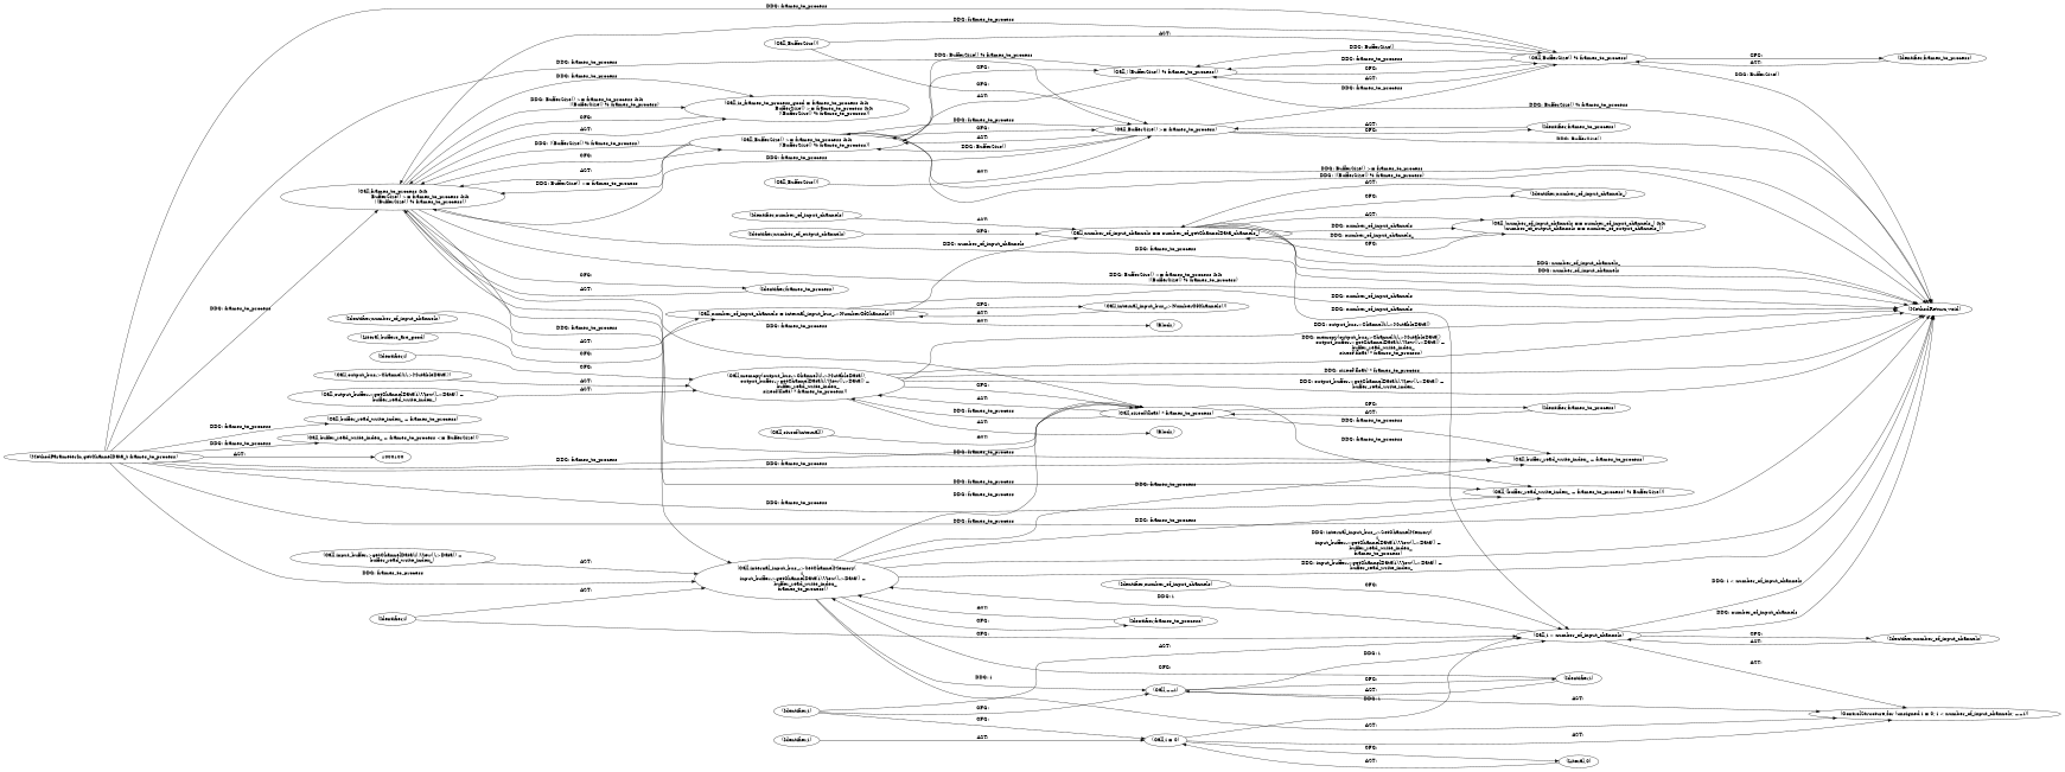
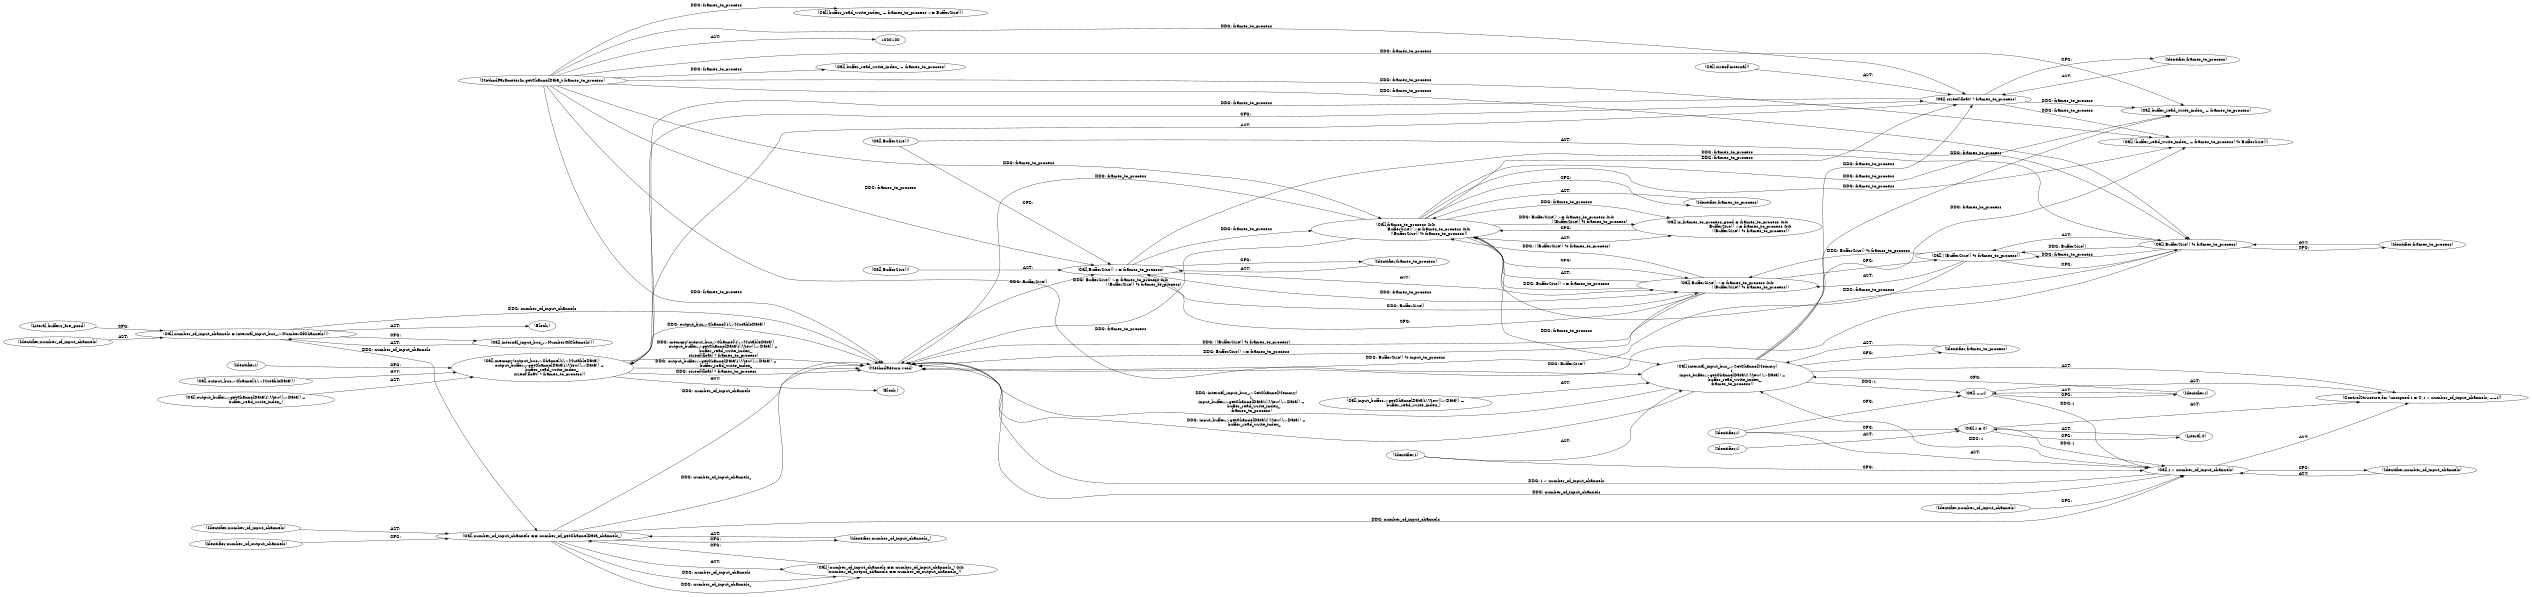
  digraph {
    rankdir=LR
    n1 [label="(Call,memcpy(output_bus->Channel(i)->MutableData(),\n           output_buffer->getChannelData(i).View()->Data() +\n               buffer_read_write_index_,\n           sizeof(float) * frames_to_process))"]
    n2 [label="(Call,sizeof(float) * frames_to_process)"]
    n3 [label="(Block,)"]
    n4 [label="(MethodReturn,void)"]
    n5 [label="(Call,buffer_read_write_index_ + frames_to_process)"]
    n6 [label="(Identifier,frames_to_process)"]
    n7 [label="(Call,(buffer_read_write_index_ + frames_to_process) % BufferSize())"]
    n8 [label="(Call,frames_to_process &&\n                                   BufferSize() >= frames_to_process &&\n                                   !(BufferSize() % frames_to_process))"]
    n9 [label="(Call,BufferSize() >= frames_to_process &&\n                                   !(BufferSize() % frames_to_process))"]
    n10 [label="(Call,internal_input_bus_->SetChannelMemory(\n        i,\n        input_buffer->getChannelData(i).View()->Data() +\n            buffer_read_write_index_,\n        frames_to_process))"]
    n11 [label="(Identifier,frames_to_process)"]
    n12 [label="(Call,is_frames_to_process_good = frames_to_process &&\n                                   BufferSize() >= frames_to_process &&\n                                   !(BufferSize() % frames_to_process))"]
    n13 [label="(Call,BufferSize() >= frames_to_process)"]
    n14 [label="(Call,!(BufferSize() % frames_to_process))"]
    n15 [label="(Call,++i)"]
    n16 [label="(ControlStructure,for (unsigned i = 0; i < number_of_input_channels; ++i))"]
    n17 [label="(Identifier,frames_to_process)"]
    n18 [label="(Call,BufferSize() % frames_to_process)"]
    n19 [label="(Identifier,frames_to_process)"]
    n20 [label="(Identifier,frames_to_process)"]
    n21 [label="(MethodParameterIn,getChannelData_t frames_to_process)"]
    n22 [label="(Call,buffer_read_write_index_ + frames_to_process)"]
    n23 [label="(Call,buffer_read_write_index_ + frames_to_process <= BufferSize())"]
    1000100
    n25 [label="(Call,i < number_of_input_channels)"]
    n26 [label="(Identifier,i)"]
    n27 [label="(Identifier,number_of_input_channels)"]
    n28 [label="(Call,i = 0)"]
    n29 [label="(Literal,0)"]
    n30 [label="(Call,number_of_input_channels == number_of_getChannelData_channels_)"]
    n31 [label="(Identifier,number_of_input_channels_)"]
    n32 [label="(Call,(number_of_input_channels == number_of_input_channels_) &&\n      (number_of_output_channels == number_of_output_channels_))"]
    n33 [label="(Call,number_of_input_channels = internal_input_bus_->NumberOfChannels())"]
    n34 [label="(Block,)"]
    n35 [label="(Call,internal_input_bus_->NumberOfChannels())"]
    n36 [label="(Identifier,number_of_input_channels)"]
    n37 [label="(Call,sizeof(internal))"]
    n38 [label="(Call,output_buffer->getChannelData(i).View()->Data() +\n               buffer_read_write_index_)"]
    n39 [label="(Identifier,i)"]
    n40 [label="(Call,BufferSize())"]
    n41 [label="(Identifier,i)"]
    n42 [label="(Call,input_buffer->getChannelData(i).View()->Data() +\n            buffer_read_write_index_)"]
    n43 [label="(Identifier,number_of_input_channels)"]
    n44 [label="(Call,BufferSize())"]
    n45 [label="(Literal,buffers_are_good)"]
    n46 [label="(Identifier,i)"]
    n47 [label="(Call,output_bus->Channel(i)->MutableData())"]
    n48 [label="(Identifier,number_of_input_channels)"]
    n49 [label="(Identifier,i)"]
    n50 [label="(Identifier,number_of_output_channels)"]
    n1 -> n2 [label="CFG: "]
    n1 -> n3 [label="AST: "]
    n1 -> n4 [label="DDG: output_buffer->getChannelData(i).View()->Data() +\n               buffer_read_write_index_"]
    n1 -> n4 [label="DDG: sizeof(float) * frames_to_process"]
    n1 -> n4 [label="DDG: output_bus->Channel(i)->MutableData()"]
    n1 -> n4 [label="DDG: memcpy(output_bus->Channel(i)->MutableData(),\n           output_buffer->getChannelData(i).View()->Data() +\n               buffer_read_write_index_,\n           sizeof(float) * frames_to_process)"]
    n2 -> n1 [label="AST: "]
    n2 -> n1 [label="DDG: frames_to_process"]
    n2 -> n5 [label="DDG: frames_to_process"]
    n2 -> n6 [label="CFG: "]
    n2 -> n7 [label="DDG: frames_to_process"]
    n6 -> n2 [label="AST: "]
    n8 -> n2 [label="DDG: frames_to_process"]
    n8 -> n4 [label="DDG: frames_to_process"]
    n8 -> n4 [label="DDG: BufferSize() >= frames_to_process &&\n                                   !(BufferSize() % frames_to_process)"]
    n8 -> n5 [label="DDG: frames_to_process"]
    n8 -> n7 [label="DDG: frames_to_process"]
    n8 -> n9 [label="CFG: "]
    n8 -> n10 [label="DDG: frames_to_process"]
    n8 -> n11 [label="CFG: "]
    n8 -> n12 [label="AST: "]
    n8 -> n12 [label="DDG: frames_to_process"]
    n8 -> n12 [label="DDG: BufferSize() >= frames_to_process &&\n                                   !(BufferSize() % frames_to_process)"]
    n9 -> n4 [label="DDG: !(BufferSize() % frames_to_process)"]
    n9 -> n4 [label="DDG: BufferSize() >= frames_to_process"]
    n9 -> n8 [label="AST: "]
    n9 -> n8 [label="DDG: BufferSize() >= frames_to_process"]
    n9 -> n8 [label="DDG: !(BufferSize() % frames_to_process)"]
    n9 -> n13 [label="CFG: "]
    n9 -> n14 [label="CFG: "]
    n10 -> n2 [label="DDG: frames_to_process"]
    n10 -> n4 [label="DDG: internal_input_bus_->SetChannelMemory(\n        i,\n        input_buffer->getChannelData(i).View()->Data() +\n            buffer_read_write_index_,\n        frames_to_process)"]
    n10 -> n4 [label="DDG: input_buffer->getChannelData(i).View()->Data() +\n            buffer_read_write_index_"]
    n10 -> n5 [label="DDG: frames_to_process"]
    n10 -> n7 [label="DDG: frames_to_process"]
    n10 -> n15 [label="DDG: i"]
    n10 -> n16 [label="AST: "]
    n10 -> n17 [label="CFG: "]
    n11 -> n8 [label="AST: "]
    n12 -> n8 [label="CFG: "]
-   n13 -> n4 [label="DDG: BufferSize()"]
+   n4 -> n13 [label="DDG: BufferSize()"]
    n13 -> n8 [label="DDG: frames_to_process"]
    n13 -> n9 [label="AST: "]
    n13 -> n9 [label="DDG: BufferSize()"]
    n13 -> n9 [label="DDG: frames_to_process"]
    n13 -> n18 [label="DDG: frames_to_process"]
    n13 -> n19 [label="CFG: "]
-   n14 -> n4 [label="DDG: BufferSize() % frames_to_process"]
+   n14 -> n4 [label="DDG: BufferSize() % input_to_process"]
    n14 -> n9 [label="AST: "]
    n14 -> n9 [label="DDG: BufferSize() % frames_to_process"]
    n14 -> n18 [label="CFG: "]
    n15 -> n16 [label="AST: "]
    n15 -> n25 [label="DDG: i"]
    n15 -> n26 [label="CFG: "]
    n17 -> n10 [label="AST: "]
    n18 -> n4 [label="DDG: BufferSize()"]
    n18 -> n8 [label="DDG: frames_to_process"]
    n18 -> n14 [label="AST: "]
    n18 -> n14 [label="DDG: BufferSize()"]
    n18 -> n14 [label="DDG: frames_to_process"]
    n18 -> n20 [label="CFG: "]
    n19 -> n13 [label="AST: "]
    n20 -> n18 [label="AST: "]
    n21 -> n2 [label="DDG: frames_to_process"]
    n21 -> n4 [label="DDG: frames_to_process"]
    n21 -> n5 [label="DDG: frames_to_process"]
    n21 -> n7 [label="DDG: frames_to_process"]
    n21 -> n8 [label="DDG: frames_to_process"]
    n21 -> n10 [label="DDG: frames_to_process"]
    n21 -> n13 [label="DDG: frames_to_process"]
    n21 -> n18 [label="DDG: frames_to_process"]
    n21 -> n22 [label="DDG: frames_to_process"]
    n21 -> n23 [label="DDG: frames_to_process"]
    n21 -> 1000100 [label="AST: "]
    n25 -> n4 [label="DDG: i < number_of_input_channels"]
    n25 -> n4 [label="DDG: number_of_input_channels"]
    n25 -> n10 [label="DDG: i"]
    n25 -> n16 [label="AST: "]
    n25 -> n27 [label="CFG: "]
    n26 -> n10 [label="CFG: "]
    n26 -> n15 [label="AST: "]
    n27 -> n25 [label="AST: "]
    n28 -> n16 [label="AST: "]
    n28 -> n25 [label="DDG: i"]
    n28 -> n29 [label="CFG: "]
    n29 -> n28 [label="AST: "]
    n30 -> n4 [label="DDG: number_of_input_channels"]
    n30 -> n4 [label="DDG: number_of_input_channels_"]
    n30 -> n25 [label="DDG: number_of_input_channels"]
    n30 -> n31 [label="CFG: "]
    n30 -> n32 [label="AST: "]
    n30 -> n32 [label="DDG: number_of_input_channels"]
    n30 -> n32 [label="DDG: number_of_input_channels_"]
    n31 -> n30 [label="AST: "]
    n32 -> n30 [label="CFG: "]
    n33 -> n4 [label="DDG: number_of_input_channels"]
    n33 -> n30 [label="DDG: number_of_input_channels"]
    n33 -> n34 [label="AST: "]
    n33 -> n35 [label="CFG: "]
    n35 -> n33 [label="AST: "]
    n36 -> n25 [label="CFG: "]
    n37 -> n2 [label="AST: "]
    n38 -> n1 [label="AST: "]
    n39 -> n15 [label="CFG: "]
    n39 -> n25 [label="AST: "]
    n39 -> n28 [label="CFG: "]
    n40 -> n13 [label="AST: "]
    n41 -> n10 [label="AST: "]
    n41 -> n25 [label="CFG: "]
    n42 -> n10 [label="AST: "]
    n43 -> n30 [label="AST: "]
    n44 -> n13 [label="CFG: "]
    n44 -> n18 [label="AST: "]
    n45 -> n33 [label="CFG: "]
    n46 -> n1 [label="CFG: "]
    n47 -> n1 [label="AST: "]
    n48 -> n33 [label="AST: "]
    n49 -> n28 [label="AST: "]
    n50 -> n30 [label="CFG: "]
  }
